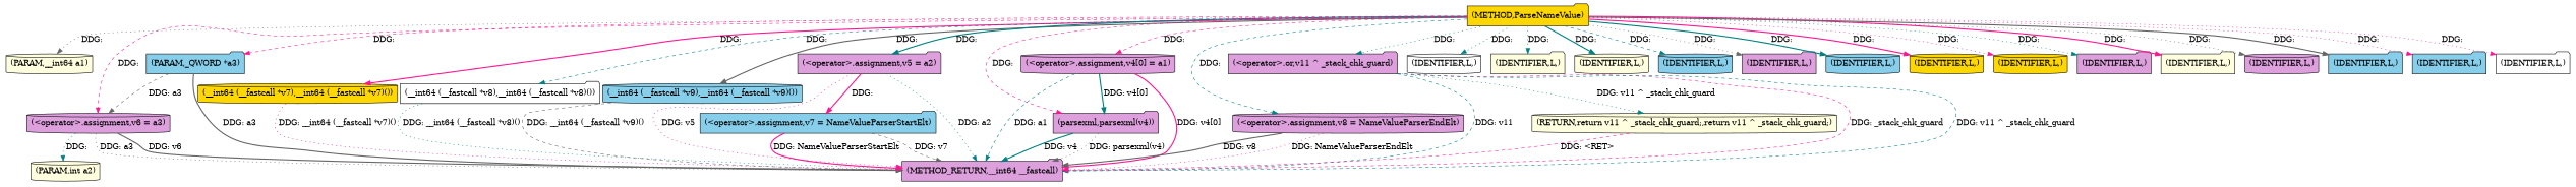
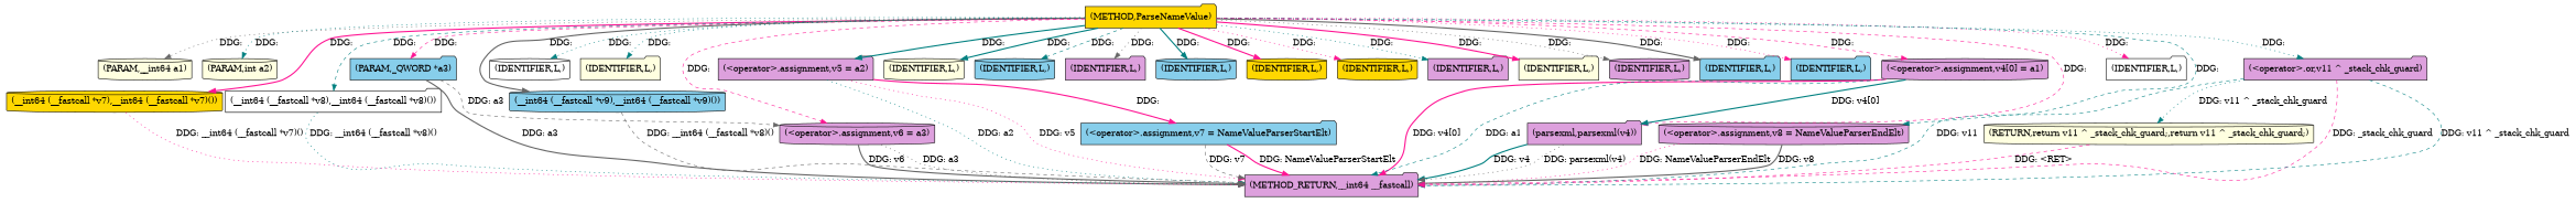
  digraph {
    node [fillcolor=plum shape=folder style=filled]
    edge [color=teal style=dotted]
    n1 [fillcolor=gold label="(METHOD,ParseNameValue)"]
    n2 [fillcolor=lightyellow label="(PARAM,__int64 a1)" shape=cylinder]
    n3 [fillcolor=lightyellow label="(PARAM,int a2)" shape=cylinder]
    n4 [fillcolor=skyblue label="(PARAM,_QWORD *a3)"]
    n5 [fillcolor=gold label="(__int64 (__fastcall *v7),__int64 (__fastcall *v7)())" shape=cylinder]
    n6 [fillcolor=white label="(__int64 (__fastcall *v8),__int64 (__fastcall *v8)())"]
    n7 [fillcolor=skyblue label="(__int64 (__fastcall *v9),__int64 (__fastcall *v9)())" shape=cylinder]
    n8 [fillcolor=white label="(IDENTIFIER,L,)" shape=cylinder]
    n9 [fillcolor=lightyellow label="(IDENTIFIER,L,)"]
    n10 [label="(<operator>.assignment,v5 = a2)"]
    n11 [label="(<operator>.assignment,v4[0] = a1)" shape=cylinder]
    n12 [fillcolor=lightyellow label="(IDENTIFIER,L,)" shape=cylinder]
    n13 [fillcolor=skyblue label="(IDENTIFIER,L,)" shape=cylinder]
    n14 [label="(IDENTIFIER,L,)"]
    n15 [fillcolor=skyblue label="(IDENTIFIER,L,)" shape=cylinder]
    n16 [fillcolor=gold label="(IDENTIFIER,L,)" shape=cylinder]
    n17 [fillcolor=gold label="(IDENTIFIER,L,)" shape=cylinder]
    n18 [label="(IDENTIFIER,L,)"]
    n19 [fillcolor=lightyellow label="(IDENTIFIER,L,)"]
    n20 [label="(IDENTIFIER,L,)" shape=cylinder]
    n21 [fillcolor=skyblue label="(IDENTIFIER,L,)"]
    n22 [fillcolor=skyblue label="(IDENTIFIER,L,)"]
    n23 [label="(<operator>.assignment,v8 = NameValueParserEndElt)" shape=cylinder]
    n24 [label="(<operator>.assignment,v6 = a3)" shape=cylinder]
    n25 [fillcolor=white label="(IDENTIFIER,L,)"]
    n26 [label="(parsexml,parsexml(v4))"]
    n27 [label="(<operator>.or,v11 ^ _stack_chk_guard)"]
    n28 [label="(METHOD_RETURN,__int64 __fastcall)"]
    n29 [fillcolor=skyblue label="(<operator>.assignment,v7 = NameValueParserStartElt)"]
    n30 [fillcolor=lightyellow label="(RETURN,return v11 ^ _stack_chk_guard;,return v11 ^ _stack_chk_guard;)" shape=cylinder]
    n1 -> n2 [color=gray40 label="DDG: "]
-   n24 -> n3 [label="DDG: "]
+   n1 -> n3 [label="DDG: "]
    n1 -> n4 [color=deeppink label="DDG: " style=dashed]
    n1 -> n5 [color=deeppink label="DDG: " style=bold]
    n1 -> n6 [label="DDG: " style=dashed]
    n1 -> n7 [color=gray40 label="DDG: " style=bold]
    n1 -> n8 [label="DDG: "]
    n1 -> n9 [label="DDG: "]
    n1 -> n10 [label="DDG: " style=bold]
    n1 -> n11 [color=deeppink label="DDG: " style=dashed]
    n1 -> n12 [label="DDG: " style=bold]
    n1 -> n13 [label="DDG: " style=dashed]
    n1 -> n14 [color=gray40 label="DDG: "]
    n1 -> n15 [label="DDG: " style=bold]
    n1 -> n16 [color=deeppink label="DDG: " style=bold]
    n1 -> n17 [color=deeppink label="DDG: "]
    n1 -> n18 [label="DDG: "]
    n1 -> n19 [color=deeppink label="DDG: " style=bold]
    n1 -> n20 [color=gray40 label="DDG: "]
    n1 -> n21 [color=gray40 label="DDG: " style=bold]
    n1 -> n22 [color=deeppink label="DDG: "]
    n1 -> n23 [label="DDG: " style=dashed]
    n1 -> n24 [color=deeppink label="DDG: " style=dashed]
    n1 -> n25 [color=deeppink label="DDG: "]
    n1 -> n26 [color=deeppink label="DDG: " style=dashed]
    n1 -> n27 [label="DDG: "]
    n4 -> n24 [color=gray40 label="DDG: a3" style=dashed]
    n4 -> n28 [color=gray40 label="DDG: a3" style=bold]
    n5 -> n28 [color=deeppink label="DDG: __int64 (__fastcall *v7)()"]
    n6 -> n28 [label="DDG: __int64 (__fastcall *v8)()"]
-   n7 -> n28 [color=gray40 label="DDG: __int64 (__fastcall *v9)()" style=dashed]
+   n7 -> n28 [color=gray40 label="DDG: __int64 (__fastcall *v8)()" style=dashed]
    n10 -> n28 [label="DDG: a2"]
    n10 -> n28 [color=deeppink label="DDG: v5"]
    n10 -> n29 [color=deeppink label="DDG: " style=bold]
    n11 -> n26 [label="DDG: v4[0]" style=bold]
    n11 -> n28 [color=deeppink label="DDG: v4[0]" style=bold]
    n11 -> n28 [label="DDG: a1" style=dashed]
    n23 -> n28 [color=deeppink label="DDG: NameValueParserEndElt"]
    n23 -> n28 [color=gray40 label="DDG: v8" style=bold]
    n24 -> n28 [color=gray40 label="DDG: v6" style=bold]
    n24 -> n28 [color=gray40 label="DDG: a3"]
    n26 -> n28 [label="DDG: v4" style=bold]
    n26 -> n28 [color=gray40 label="DDG: parsexml(v4)"]
    n27 -> n28 [color=deeppink label="DDG: _stack_chk_guard" style=dashed]
    n27 -> n28 [label="DDG: v11 ^ _stack_chk_guard" style=dashed]
    n27 -> n28 [label="DDG: v11" style=dashed]
    n27 -> n30 [label="DDG: v11 ^ _stack_chk_guard"]
    n29 -> n28 [color=gray40 label="DDG: v7" style=dashed]
    n29 -> n28 [color=deeppink label="DDG: NameValueParserStartElt" style=bold]
    n30 -> n28 [color=deeppink label="DDG: <RET>" style=dashed]
  }
